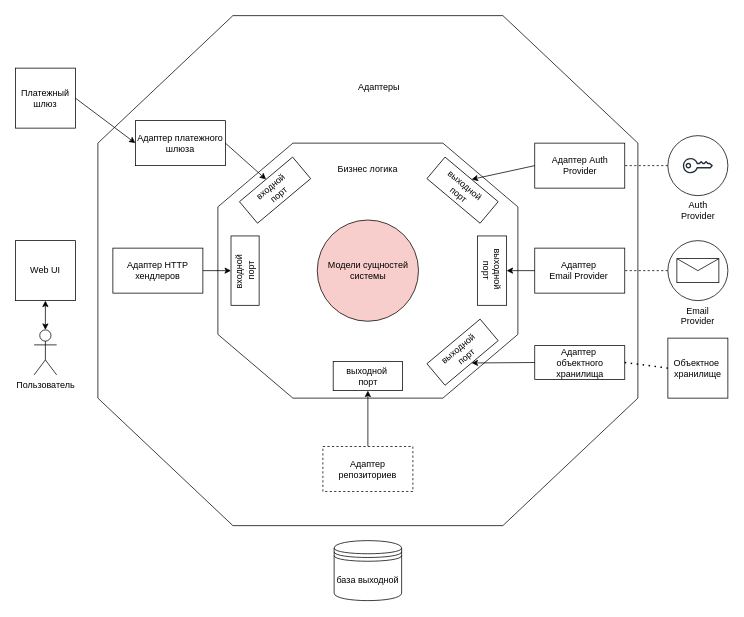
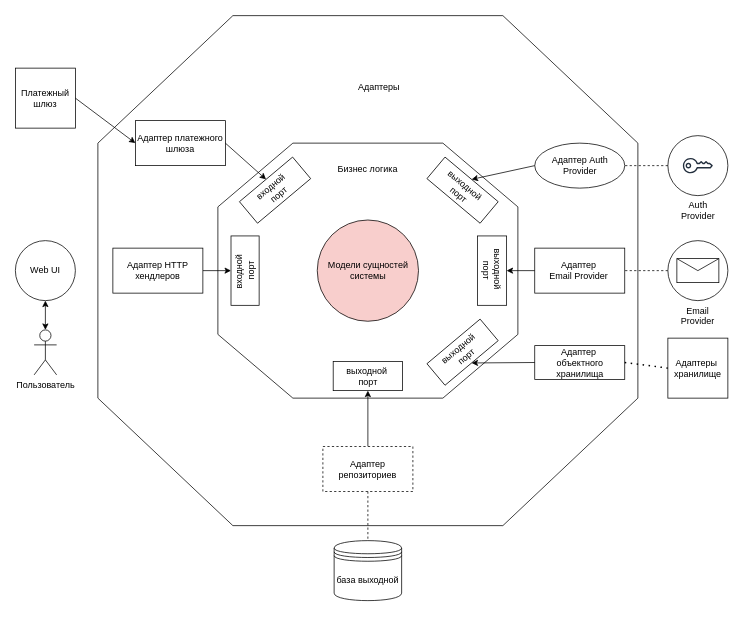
  <mxCell id="0" />
  <mxCell id="1" parent="0" />
  <mxCell id="2" value="" style="ellipse;whiteSpace=wrap;html=1;aspect=fixed;" vertex="1" parent="1"><mxGeometry x="890" y="180" width="80" height="80" as="geometry" /></mxCell>
  <mxCell id="3" value="" style="verticalLabelPosition=bottom;verticalAlign=top;html=1;shape=mxgraph.basic.polygon;polyCoords=[[0.25,0],[0.75,0],[1,0.25],[1,0.75],[0.75,1],[0.25,1],[0,0.75],[0,0.25]];polyline=0;" parent="1" vertex="1"><mxGeometry x="130" y="20" width="720" height="680" as="geometry" /></mxCell>
  <mxCell id="4" value="" style="verticalLabelPosition=bottom;verticalAlign=top;html=1;shape=mxgraph.basic.polygon;polyCoords=[[0.25,0],[0.75,0],[1,0.25],[1,0.75],[0.75,1],[0.25,1],[0,0.75],[0,0.25]];polyline=0;" parent="1" vertex="1"><mxGeometry x="290" y="190" width="400" height="340" as="geometry" /></mxCell>
  <mxCell id="5" value="Модели сущностей системы" style="ellipse;whiteSpace=wrap;html=1;aspect=fixed;fillColor=#f8cecc;" parent="1" vertex="1"><mxGeometry x="422.5" y="292.5" width="135" height="135" as="geometry" /></mxCell>
  <mxCell id="6" value="входной&amp;nbsp;&lt;br&gt;порт" style="rounded=0;whiteSpace=wrap;html=1;rotation=-40;" parent="1" vertex="1"><mxGeometry x="320" y="233.96" width="92.5" height="37.5" as="geometry" /></mxCell>
  <mxCell id="7" value="входной&amp;nbsp;&lt;br&gt;порт" style="rounded=0;whiteSpace=wrap;html=1;rotation=-90;" parent="1" vertex="1"><mxGeometry x="280" y="341.25" width="92.5" height="37.5" as="geometry" /></mxCell>
  <mxCell id="8" value="выходной&amp;nbsp;&lt;br&gt;порт" style="rounded=0;whiteSpace=wrap;html=1;rotation=40;" parent="1" vertex="1"><mxGeometry x="570" y="233.96" width="92.5" height="37.5" as="geometry" /></mxCell>
  <mxCell id="9" value="выходной&amp;nbsp;&lt;br&gt;порт" style="rounded=0;whiteSpace=wrap;html=1;rotation=90;direction=west;" parent="1" vertex="1"><mxGeometry x="609.38" y="340.63" width="92.5" height="38.75" as="geometry" /></mxCell>
  <mxCell id="10" value="выходной&amp;nbsp;&lt;br&gt;порт" style="rounded=0;whiteSpace=wrap;html=1;rotation=-40;" parent="1" vertex="1"><mxGeometry x="570" y="450" width="92.5" height="37.5" as="geometry" /></mxCell>
  <mxCell id="11" style="edgeStyle=orthogonalEdgeStyle;rounded=0;orthogonalLoop=1;jettySize=auto;html=1;exitX=1;exitY=0.5;exitDx=0;exitDy=0;entryX=0.5;entryY=0;entryDx=0;entryDy=0;" parent="1" source="12" target="7" edge="1"><mxGeometry relative="1" as="geometry" /></mxCell>
  <mxCell id="12" value="Адаптер HTTP&lt;br&gt;хендлеров" style="rounded=0;whiteSpace=wrap;html=1;" parent="1" vertex="1"><mxGeometry x="150" y="330" width="120" height="60" as="geometry" /></mxCell>
- <mxCell id="13" value="Адаптер Auth Provider" style="rounded=0;whiteSpace=wrap;html=1;" parent="1" vertex="1"><mxGeometry x="712.5" y="190" width="120" height="60" as="geometry" /></mxCell>
+ <mxCell id="13" value="Адаптер Auth Provider" style="ellipse;whiteSpace=wrap;html=1;" parent="1" vertex="1"><mxGeometry x="712.5" y="190" width="120" height="60" as="geometry" /></mxCell>
  <mxCell id="14" value="Адаптер&amp;nbsp;&lt;br&gt;Email Provider&amp;nbsp;" style="rounded=0;whiteSpace=wrap;html=1;" parent="1" vertex="1"><mxGeometry x="712.5" y="330" width="120" height="60" as="geometry" /></mxCell>
  <mxCell id="15" value="Адаптер платежного шлюза" style="rounded=0;whiteSpace=wrap;html=1;" parent="1" vertex="1"><mxGeometry x="180" y="160" width="120" height="60" as="geometry" /></mxCell>
  <mxCell id="16" style="edgeStyle=orthogonalEdgeStyle;rounded=0;orthogonalLoop=1;jettySize=auto;html=1;exitX=0;exitY=0.5;exitDx=0;exitDy=0;entryX=1;entryY=0.5;entryDx=0;entryDy=0;dashed=1;endArrow=none;endFill=0;" parent="1" source="2" target="13" edge="1"><mxGeometry relative="1" as="geometry"><mxPoint x="885" y="220" as="sourcePoint" /></mxGeometry></mxCell>
  <mxCell id="17" style="edgeStyle=orthogonalEdgeStyle;rounded=0;orthogonalLoop=1;jettySize=auto;html=1;exitX=0;exitY=0.5;exitDx=0;exitDy=0;exitPerimeter=0;entryX=1;entryY=0.5;entryDx=0;entryDy=0;dashed=1;endArrow=none;endFill=0;" parent="1" source="18" target="14" edge="1"><mxGeometry relative="1" as="geometry" /></mxCell>
  <mxCell id="18" value="Email Provider" style="whiteSpace=wrap;html=1;aspect=fixed;align=center;points=[[0.145,0.145,0],[0.5,0,0],[0.855,0.145,0],[1,0.5,0],[0.855,0.855,0],[0.5,1,0],[0.145,0.855,0],[0,0.5,0]];shape=mxgraph.bpmn.event;verticalLabelPosition=bottom;labelBackgroundColor=#ffffff;verticalAlign=top;perimeter=ellipsePerimeter;outlineConnect=0;outline=standard;symbol=message;" parent="1" vertex="1"><mxGeometry x="890" y="320" width="80" height="80" as="geometry" /></mxCell>
  <mxCell id="19" value="Платежный шлюз" style="whiteSpace=wrap;html=1;aspect=fixed;" parent="1" vertex="1"><mxGeometry x="20" y="90" width="80" height="80" as="geometry" /></mxCell>
- <mxCell id="20" value="Web UI" style="whiteSpace=wrap;html=1;aspect=fixed;" parent="1" vertex="1"><mxGeometry x="20" y="320" width="80" height="80" as="geometry" /></mxCell>
+ <mxCell id="20" value="Web UI" style="ellipse;whiteSpace=wrap;html=1;aspect=fixed;" parent="1" vertex="1"><mxGeometry x="20" y="320" width="80" height="80" as="geometry" /></mxCell>
  <mxCell id="21" style="edgeStyle=orthogonalEdgeStyle;rounded=0;orthogonalLoop=1;jettySize=auto;html=1;exitX=0.5;exitY=0;exitDx=0;exitDy=0;exitPerimeter=0;entryX=0.5;entryY=1;entryDx=0;entryDy=0;startArrow=classic;startFill=1;" parent="1" source="22" target="20" edge="1"><mxGeometry relative="1" as="geometry" /></mxCell>
  <mxCell id="22" value="Пользователь" style="shape=umlActor;verticalLabelPosition=bottom;verticalAlign=top;html=1;outlineConnect=0;" parent="1" vertex="1"><mxGeometry x="45" y="439" width="30" height="60" as="geometry" /></mxCell>
  <mxCell id="23" value="" style="endArrow=classic;html=1;rounded=0;entryX=0.5;entryY=0;entryDx=0;entryDy=0;exitX=0;exitY=0.5;exitDx=0;exitDy=0;" parent="1" source="13" target="8" edge="1"><mxGeometry width="50" height="50" relative="1" as="geometry"><mxPoint x="400" y="390" as="sourcePoint" /><mxPoint x="450" y="340" as="targetPoint" /></mxGeometry></mxCell>
  <mxCell id="24" value="" style="endArrow=classic;html=1;rounded=0;entryX=0.5;entryY=1;entryDx=0;entryDy=0;exitX=0;exitY=0.5;exitDx=0;exitDy=0;" parent="1" source="14" target="9" edge="1"><mxGeometry width="50" height="50" relative="1" as="geometry"><mxPoint x="400" y="390" as="sourcePoint" /><mxPoint x="450" y="340" as="targetPoint" /></mxGeometry></mxCell>
  <mxCell id="25" value="Бизнес логика" style="text;html=1;strokeColor=none;fillColor=none;align=center;verticalAlign=middle;whiteSpace=wrap;rounded=0;" parent="1" vertex="1"><mxGeometry x="440" y="210" width="100" height="30" as="geometry" /></mxCell>
  <mxCell id="26" value="Адаптеры" style="text;html=1;strokeColor=none;fillColor=none;align=center;verticalAlign=middle;whiteSpace=wrap;rounded=0;" parent="1" vertex="1"><mxGeometry x="455" y="100" width="100" height="30" as="geometry" /></mxCell>
  <mxCell id="27" value="Адаптер&amp;nbsp;&lt;br&gt;объектного хранилища" style="rounded=0;whiteSpace=wrap;html=1;" parent="1" vertex="1"><mxGeometry x="712.5" y="460" width="120" height="45" as="geometry" /></mxCell>
- <mxCell id="28" value="Объектное&amp;nbsp;&lt;br&gt;хранилище" style="whiteSpace=wrap;html=1;aspect=fixed;" parent="1" vertex="1"><mxGeometry x="890" y="450" width="80" height="80" as="geometry" /></mxCell>
+ <mxCell id="28" value="Адаптеры&amp;nbsp;&lt;br&gt;хранилище" style="whiteSpace=wrap;html=1;aspect=fixed;" parent="1" vertex="1"><mxGeometry x="890" y="450" width="80" height="80" as="geometry" /></mxCell>
  <mxCell id="29" value="" style="endArrow=classic;html=1;rounded=0;exitX=0;exitY=0.5;exitDx=0;exitDy=0;entryX=0.5;entryY=1;entryDx=0;entryDy=0;" parent="1" source="27" target="10" edge="1"><mxGeometry width="50" height="50" relative="1" as="geometry"><mxPoint x="440" y="360" as="sourcePoint" /><mxPoint x="490" y="310" as="targetPoint" /></mxGeometry></mxCell>
  <mxCell id="30" value="" style="endArrow=none;dashed=1;html=1;dashPattern=1 3;strokeWidth=2;rounded=0;entryX=0;entryY=0.5;entryDx=0;entryDy=0;exitX=1;exitY=0.5;exitDx=0;exitDy=0;" parent="1" source="27" target="28" edge="1"><mxGeometry width="50" height="50" relative="1" as="geometry"><mxPoint x="440" y="360" as="sourcePoint" /><mxPoint x="490" y="310" as="targetPoint" /></mxGeometry></mxCell>
  <mxCell id="31" value="" style="endArrow=classic;html=1;rounded=0;exitX=1;exitY=0.5;exitDx=0;exitDy=0;entryX=0.5;entryY=0;entryDx=0;entryDy=0;" parent="1" source="15" target="6" edge="1"><mxGeometry width="50" height="50" relative="1" as="geometry"><mxPoint x="440" y="360" as="sourcePoint" /><mxPoint x="490" y="310" as="targetPoint" /></mxGeometry></mxCell>
  <mxCell id="32" value="" style="endArrow=classic;html=1;rounded=0;exitX=1;exitY=0.5;exitDx=0;exitDy=0;entryX=0;entryY=0.5;entryDx=0;entryDy=0;" parent="1" source="19" target="15" edge="1"><mxGeometry width="50" height="50" relative="1" as="geometry"><mxPoint x="440" y="360" as="sourcePoint" /><mxPoint x="490" y="310" as="targetPoint" /></mxGeometry></mxCell>
  <mxCell id="33" value="выходной&amp;nbsp;&lt;br&gt;порт" style="rounded=0;whiteSpace=wrap;html=1;rotation=0;direction=west;" vertex="1" parent="1"><mxGeometry x="443.75" y="481.25" width="92.5" height="38.75" as="geometry" /></mxCell>
  <mxCell id="34" style="edgeStyle=orthogonalEdgeStyle;rounded=0;orthogonalLoop=1;jettySize=auto;html=1;exitX=0.5;exitY=0;exitDx=0;exitDy=0;entryX=0.5;entryY=0;entryDx=0;entryDy=0;" edge="1" parent="1" source="35" target="33"><mxGeometry relative="1" as="geometry" /></mxCell>
  <mxCell id="35" value="Адаптер репозиториев" style="rounded=0;whiteSpace=wrap;html=1;dashed=1;" vertex="1" parent="1"><mxGeometry x="430" y="594.5" width="120" height="60" as="geometry" /></mxCell>
  <mxCell id="36" value="база выходной" style="shape=datastore;whiteSpace=wrap;html=1;" vertex="1" parent="1"><mxGeometry x="445" y="720" width="90" height="80" as="geometry" /></mxCell>
+ <mxCell id="37" style="edgeStyle=orthogonalEdgeStyle;rounded=0;orthogonalLoop=1;jettySize=auto;html=1;exitX=0.5;exitY=1;exitDx=0;exitDy=0;entryX=0.5;entryY=0;entryDx=0;entryDy=0;dashed=1;endArrow=none;endFill=0;" edge="1" parent="1" source="35" target="36"><mxGeometry relative="1" as="geometry"><mxPoint x="900" y="370" as="sourcePoint" /><mxPoint x="843" y="370" as="targetPoint" /></mxGeometry></mxCell>
  <mxCell id="38" value="&lt;br&gt;" style="sketch=0;outlineConnect=0;fontColor=#232F3E;gradientColor=none;strokeColor=#232F3E;fillColor=#ffffff;dashed=0;verticalLabelPosition=bottom;verticalAlign=top;align=center;html=1;fontSize=12;fontStyle=0;aspect=fixed;shape=mxgraph.aws4.resourceIcon;resIcon=mxgraph.aws4.addon;" vertex="1" parent="1"><mxGeometry x="905" y="195" width="50" height="50" as="geometry" /></mxCell>
  <mxCell id="39" value="Auth &lt;br&gt;Provider" style="text;html=1;align=center;verticalAlign=middle;resizable=0;points=[];autosize=1;strokeColor=none;fillColor=none;" vertex="1" parent="1"><mxGeometry x="895" y="260" width="70" height="40" as="geometry" /></mxCell>
